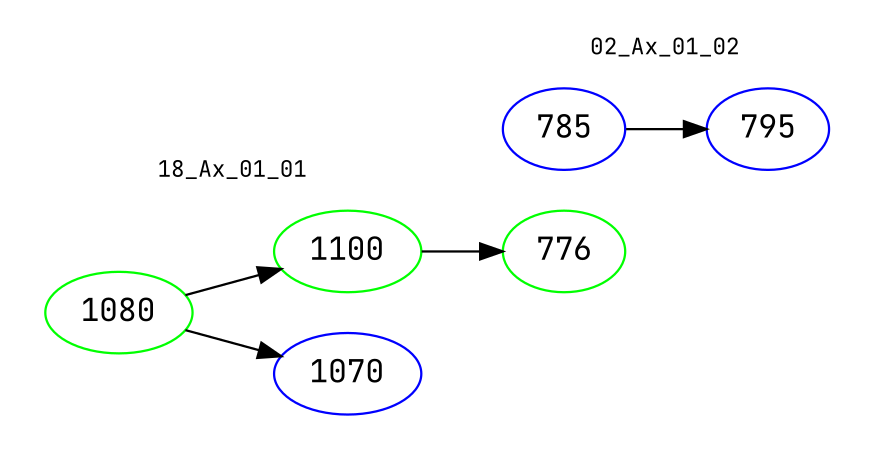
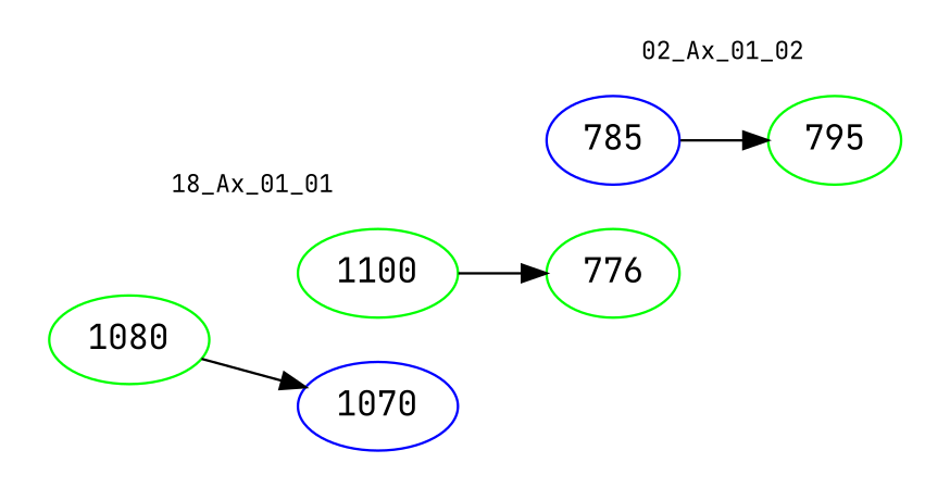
  digraph {
    fontname="JetBrains Mono"
    rankdir=LR
    node [color=green fontname="JetBrains Mono"]
    edge [color=black fontname="JetBrains Mono"]
    n1 [label=1080]
    n2 [color=blue label=1070]
    n3 [label=1100]
    n4 [color=blue label=785]
    n5 [label=776]
-   n6 [color=blue label=795]
+   n6 [label=795]
    subgraph cluster_1 {
      color=white
      fontsize=10
      label="18_Ax_01_01"
      n1
      n2
      n3
    }
    subgraph cluster_2 {
      color=white
      fontsize=10
      label="02_Ax_01_02"
      n4
      n5
      n6
    }
    n1 -> n2
-   n1 -> n3
    n3 -> n5
    n4 -> n6
  }
